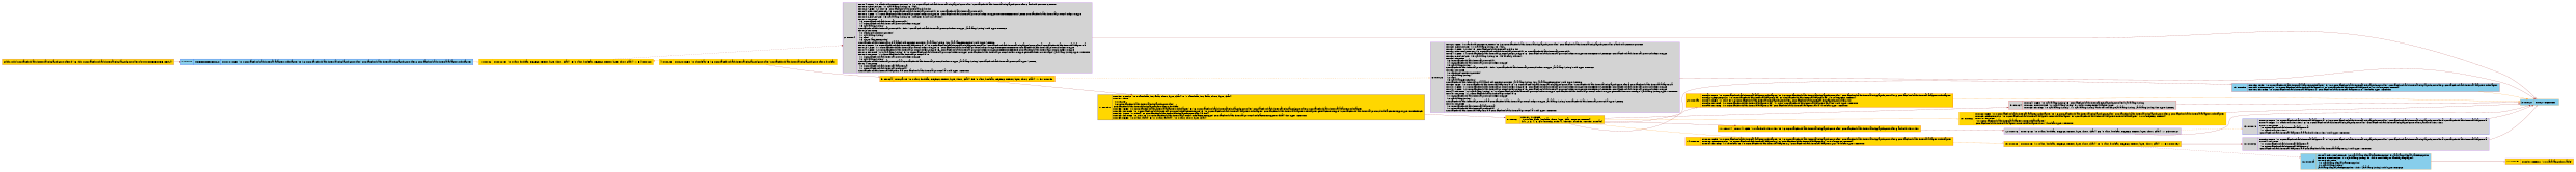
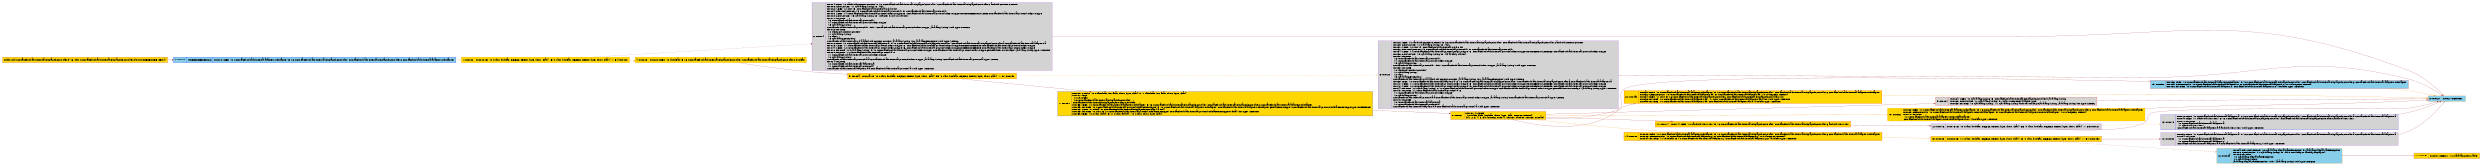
  digraph {
    rankdir=LR
    node [color=purple fillcolor=gold shape=record style=filled]
    edge [arrowhead=onormal color=brown]
    n1 [color=blue fillcolor=skyblue label="{0\:\ 0x0000|MTH_ENTER_BLOCK\l|0x0000: IGET  (r0 I:com.facebook.ads.internal.adapters.AdAdapter) = (r6 I:com.facebook.ads.internal.DisplayAdController) com.facebook.ads.internal.DisplayAdController.p com.facebook.ads.internal.adapters.AdAdapter \l}"]
    n2 [color=darkorange label="{1\:\ 0x0002|0x0002: IF  (r0 I:?[int, boolean, OBJECT, ARRAY, byte, short, char]) != (0 ?[int, boolean, OBJECT, ARRAY, byte, short, char])  \-\> B:4:0x0028 \l}"]
-   n3 [fillcolor=lightgrey label="{2\:\ 0x0004|0x0004: IGET  (r0 I:android.content.Context) = (r6 I:com.facebook.ads.internal.DisplayAdController) com.facebook.ads.internal.DisplayAdController.c android.content.Context \l0x0006: CONST_STR  (r1 I:java.lang.String) =  \"api\" \l0x0008: SGET  (r2 I:int) =  com.facebook.ads.internal.q.d.b.e int \l0x000a: NEW_INSTANCE  (r3 I:com.facebook.ads.internal.protocol.b) =  com.facebook.ads.internal.protocol.b \l0x000c: SGET  (r4 I:com.facebook.ads.internal.protocol.AdErrorType) =  com.facebook.ads.internal.protocol.AdErrorType.NO_ADAPTER_ON_START com.facebook.ads.internal.protocol.AdErrorType \l0x000e: CONST_STR  (r5 I:java.lang.String) =  \"Adapter is null on startAd\" \l0x0010: INVOKE  \l  (r3 I:com.facebook.ads.internal.protocol.b)\l  (r4 I:com.facebook.ads.internal.protocol.AdErrorType)\l  (r5 I:java.lang.String)\l com.facebook.ads.internal.protocol.b.\<init\>(com.facebook.ads.internal.protocol.AdErrorType, java.lang.String):void type: DIRECT \l0x0013: INVOKE  \l  (r0 I:android.content.Context)\l  (r1 I:java.lang.String)\l  (r2 I:int)\l  (r3 I:byte.lang.Exception)\l com.facebook.ads.internal.q.d.a.a(android.content.Context, java.lang.String, int, java.lang.Exception):void type: STATIC \l0x0016: IGET  (r0 I:com.facebook.ads.internal.adapters.a) = (r6 I:com.facebook.ads.internal.DisplayAdController) com.facebook.ads.internal.DisplayAdController.a com.facebook.ads.internal.adapters.a \l0x0018: SGET  (r1 I:com.facebook.ads.internal.protocol.AdErrorType) =  com.facebook.ads.internal.protocol.AdErrorType.INTERNAL_ERROR com.facebook.ads.internal.protocol.AdErrorType \l0x001a: SGET  (r2 I:com.facebook.ads.internal.protocol.AdErrorType) =  com.facebook.ads.internal.protocol.AdErrorType.INTERNAL_ERROR com.facebook.ads.internal.protocol.AdErrorType \l0x001c: INVOKE  (r2 I:java.lang.String) = (r2 I:com.facebook.ads.internal.protocol.AdErrorType) com.facebook.ads.internal.protocol.AdErrorType.getDefaultErrorMessage():java.lang.String type: VIRTUAL \l0x0020: INVOKE  (r1 I:com.facebook.ads.internal.protocol.a) = \l  (r1 I:com.facebook.ads.internal.protocol.AdErrorType)\l  (r2 I:java.lang.String)\l com.facebook.ads.internal.protocol.a.a(com.facebook.ads.internal.protocol.AdErrorType, java.lang.String):com.facebook.ads.internal.protocol.a type: STATIC \l0x0024: INVOKE  \l  (r0 I:com.facebook.ads.internal.adapters.a)\l  (r1 I:com.facebook.ads.internal.protocol.a)\l com.facebook.ads.internal.adapters.a.a(com.facebook.ads.internal.protocol.a):void type: VIRTUAL \l}"]
+   n3 [fillcolor=lightgrey label="{2\:\ 0x0004|0x0004: IGET  (r0 I:android.content.Context) = (r6 I:com.facebook.ads.internal.DisplayAdController) com.facebook.ads.internal.DisplayAdController.c android.content.Context \l0x0006: CONST_STR  (r1 I:java.lang.String) =  \"api\" \l0x0008: SGET  (r2 I:int) =  com.facebook.ads.internal.q.d.b.e int \l0x000a: NEW_INSTANCE  (r3 I:com.facebook.ads.internal.protocol.b) =  com.facebook.ads.internal.protocol.b \l0x000c: SGET  (r4 I:com.facebook.ads.internal.protocol.AdErrorType) =  com.facebook.ads.internal.protocol.AdErrorType.NO_ADAPTER_ON_START com.facebook.ads.internal.protocol.AdErrorType \l0x000e: CONST_STR  (r5 I:java.lang.String) =  \"Adapter is null on startAd\" \l0x0010: INVOKE  \l  (r3 I:com.facebook.ads.internal.protocol.b)\l  (r4 I:com.facebook.ads.internal.protocol.AdErrorType)\l  (r5 I:java.lang.String)\l com.facebook.ads.internal.protocol.b.\<init\>(com.facebook.ads.internal.protocol.AdErrorType, java.lang.String):void type: DIRECT \l0x0013: INVOKE  \l  (r0 I:android.content.Context)\l  (r1 I:java.lang.String)\l  (r2 I:int)\l  (r3 I:java.lang.Exception)\l com.facebook.ads.internal.q.d.a.a(android.content.Context, java.lang.String, int, java.lang.Exception):void type: STATIC \l0x0016: IGET  (r0 I:com.facebook.ads.internal.adapters.a) = (r6 I:com.facebook.ads.internal.DisplayAdController) com.facebook.ads.internal.DisplayAdController.a com.facebook.ads.internal.adapters.a \l0x0018: SGET  (r1 I:com.facebook.ads.internal.protocol.AdErrorType) =  com.facebook.ads.internal.protocol.AdErrorType.INTERNAL_ERROR com.facebook.ads.internal.protocol.AdErrorType \l0x001a: SGET  (r2 I:com.facebook.ads.internal.protocol.AdErrorType) =  com.facebook.ads.internal.protocol.AdErrorType.INTERNAL_ERROR com.facebook.ads.internal.protocol.AdErrorType \l0x001c: INVOKE  (r2 I:java.lang.String) = (r2 I:com.facebook.ads.internal.protocol.AdErrorType) com.facebook.ads.internal.protocol.AdErrorType.getDefaultErrorMessage():java.lang.String type: VIRTUAL \l0x0020: INVOKE  (r1 I:com.facebook.ads.internal.protocol.a) = \l  (r1 I:com.facebook.ads.internal.protocol.AdErrorType)\l  (r2 I:java.lang.String)\l com.facebook.ads.internal.protocol.a.a(com.facebook.ads.internal.protocol.AdErrorType, java.lang.String):com.facebook.ads.internal.protocol.a type: STATIC \l0x0024: INVOKE  \l  (r0 I:com.facebook.ads.internal.adapters.a)\l  (r1 I:com.facebook.ads.internal.protocol.a)\l com.facebook.ads.internal.adapters.a.a(com.facebook.ads.internal.protocol.a):void type: VIRTUAL \l}"]
    n4 [color=darkorange label="{4\:\ 0x0028|0x0028: IGET  (r0 I:boolean) = (r6 I:com.facebook.ads.internal.DisplayAdController) com.facebook.ads.internal.DisplayAdController.n boolean \l}"]
    n5 [color=darkorange fillcolor=skyblue label="{3\:\ 0x0027|0x0027: RETURN   \l}"]
    n6 [color=red label="{5\:\ 0x002a|0x002a: IF  (r0 I:?[int, boolean, OBJECT, ARRAY, byte, short, char]) == (0 ?[int, boolean, OBJECT, ARRAY, byte, short, char])  \-\> B:7:0x0050 \l}"]
    n7 [fillcolor=lightgrey label="{6\:\ 0x002c|0x002c: IGET  (r0 I:android.content.Context) = (r6 I:com.facebook.ads.internal.DisplayAdController) com.facebook.ads.internal.DisplayAdController.c android.content.Context \l0x002e: CONST_STR  (r1 I:java.lang.String) =  \"api\" \l0x0030: SGET  (r2 I:int) =  com.facebook.ads.internal.q.d.b.c int \l0x0032: NEW_INSTANCE  (r3 I:com.facebook.ads.internal.protocol.b) =  com.facebook.ads.internal.protocol.b \l0x0034: SGET  (r4 I:com.facebook.ads.internal.protocol.AdErrorType) =  com.facebook.ads.internal.protocol.AdErrorType.AD_ALREADY_STARTED com.facebook.ads.internal.protocol.AdErrorType \l0x0036: CONST_STR  (r5 I:java.lang.String) =  \"ad already started\" \l0x0038: INVOKE  \l  (r3 I:com.facebook.ads.internal.protocol.b)\l  (r4 I:com.facebook.ads.internal.protocol.AdErrorType)\l  (r5 I:java.lang.String)\l com.facebook.ads.internal.protocol.b.\<init\>(com.facebook.ads.internal.protocol.AdErrorType, java.lang.String):void type: DIRECT \l0x003b: INVOKE  \l  (r0 I:android.content.Context)\l  (r1 I:java.lang.String)\l  (r2 I:int)\l  (r3 I:java.lang.Exception)\l com.facebook.ads.internal.q.d.a.a(android.content.Context, java.lang.String, int, java.lang.Exception):void type: STATIC \l0x003e: IGET  (r0 I:com.facebook.ads.internal.adapters.a) = (r6 I:com.facebook.ads.internal.DisplayAdController) com.facebook.ads.internal.DisplayAdController.a com.facebook.ads.internal.adapters.a \l0x0040: SGET  (r1 I:com.facebook.ads.internal.protocol.AdErrorType) =  com.facebook.ads.internal.protocol.AdErrorType.AD_ALREADY_STARTED com.facebook.ads.internal.protocol.AdErrorType \l0x0042: SGET  (r2 I:com.facebook.ads.internal.protocol.AdErrorType) =  com.facebook.ads.internal.protocol.AdErrorType.AD_ALREADY_STARTED com.facebook.ads.internal.protocol.AdErrorType \l0x0044: INVOKE  (r2 I:java.lang.String) = (r2 I:com.facebook.ads.internal.protocol.AdErrorType) com.facebook.ads.internal.protocol.AdErrorType.getDefaultErrorMessage():java.lang.String type: VIRTUAL \l0x0048: INVOKE  (r1 I:com.facebook.ads.internal.protocol.a) = \l  (r1 I:com.facebook.ads.internal.protocol.AdErrorType)\l  (r2 I:java.lang.String)\l com.facebook.ads.internal.protocol.a.a(com.facebook.ads.internal.protocol.AdErrorType, java.lang.String):com.facebook.ads.internal.protocol.a type: STATIC \l0x004c: INVOKE  \l  (r0 I:com.facebook.ads.internal.adapters.a)\l  (r1 I:com.facebook.ads.internal.protocol.a)\l com.facebook.ads.internal.adapters.a.a(com.facebook.ads.internal.protocol.a):void type: VIRTUAL \l}"]
-   n8 [color=blue label="{7\:\ 0x0050|0x0050: CONST  (r0 I:?[boolean, int, float, short, byte, char]) = (1 ?[boolean, int, float, short, byte, char]) \l0x0051: IPUT  \l  (r0 I:byte)\l  (r6 I:com.facebook.ads.internal.DisplayAdController)\l com.facebook.ads.internal.DisplayAdController.n boolean \l0x0053: IGET  (r0 I:com.facebook.ads.internal.adapters.AdAdapter) = (r6 I:com.facebook.ads.internal.DisplayAdController) com.facebook.ads.internal.DisplayAdController.p com.facebook.ads.internal.adapters.AdAdapter \l0x0055: INVOKE  (r0 I:com.facebook.ads.internal.protocol.AdPlacementType) = (r0 I:com.facebook.ads.internal.adapters.AdAdapter) com.facebook.ads.internal.adapters.AdAdapter.getPlacementType():com.facebook.ads.internal.protocol.AdPlacementType type: INTERFACE \l0x0059: SGET  (r1 I:int[]) =  com.facebook.ads.internal.DisplayAdController.4.a int[] \l0x005b: INVOKE  (r0 I:int) = (r0 I:com.facebook.ads.internal.protocol.AdPlacementType) com.facebook.ads.internal.protocol.AdPlacementType.ordinal():int type: VIRTUAL \l0x005f: AGET  (r0 I:?[int, float]) = (r1 I:?[int, float][]), (r0 I:?[int, short, byte, char]) \l}"]
+   n8 [color=blue label="{7\:\ 0x0050|0x0050: CONST  (r0 I:?[boolean, int, float, short, byte, char]) = (1 ?[boolean, int, float, short, byte, char]) \l0x0051: IPUT  \l  (r0 I:boolean)\l  (r6 I:com.facebook.ads.internal.DisplayAdController)\l com.facebook.ads.internal.DisplayAdController.n boolean \l0x0053: IGET  (r0 I:com.facebook.ads.internal.adapters.AdAdapter) = (r6 I:com.facebook.ads.internal.DisplayAdController) com.facebook.ads.internal.DisplayAdController.p com.facebook.ads.internal.adapters.AdAdapter \l0x0055: INVOKE  (r0 I:com.facebook.ads.internal.protocol.AdPlacementType) = (r0 I:com.facebook.ads.internal.adapters.AdAdapter) com.facebook.ads.internal.adapters.AdAdapter.getPlacementType():com.facebook.ads.internal.protocol.AdPlacementType type: INTERFACE \l0x0059: SGET  (r1 I:int[]) =  com.facebook.ads.internal.DisplayAdController.4.a int[] \l0x005b: INVOKE  (r0 I:int) = (r0 I:com.facebook.ads.internal.protocol.AdPlacementType) com.facebook.ads.internal.protocol.AdPlacementType.ordinal():int type: VIRTUAL \l0x005f: AGET  (r0 I:?[int, float]) = (r1 I:?[int, float][]), (r0 I:?[int, short, byte, char]) \l}"]
    n9 [label="{8\:\ 0x0061|0x0061: SWITCH  \l  (r0 I:?[int, float, boolean, short, byte, char, OBJECT, ARRAY])\l k:[1, 2, 3, 4, 5, 6] t:[0x006c, 0x0074, 0x0080, 0x0080, 0x0098, 0x00a0] \l}"]
    n10 [color=red fillcolor=lightgrey label="{9\:\ 0x0064|0x0064: SGET  (r0 I:java.lang.String) =  com.facebook.ads.internal.DisplayAdController.b java.lang.String \l0x0066: CONST_STR  (r1 I:java.lang.String) =  \"start unexpected adapter type\" \l0x0068: INVOKE  (r0 I:java.lang.String), (r1 I:java.lang.String) android.util.Log.e(java.lang.String, java.lang.String):int type: STATIC \l}"]
    n11 [color=darkorange label="{10\:\ 0x006c|0x006c: IGET  (r0 I:com.facebook.ads.internal.adapters.AdAdapter) = (r6 I:com.facebook.ads.internal.DisplayAdController) com.facebook.ads.internal.DisplayAdController.p com.facebook.ads.internal.adapters.AdAdapter \l0x006e: CHECK_CAST  (r0 I:com.facebook.ads.internal.adapters.InterstitialAdapter) = (com.facebook.ads.internal.adapters.InterstitialAdapter) (r0 I:?[OBJECT, ARRAY]) \l0x0070: INVOKE  \l  (r0 I:com.facebook.ads.internal.adapters.InterstitialAdapter)\l com.facebook.ads.internal.adapters.InterstitialAdapter.show():boolean type: VIRTUAL \l}"]
    n12 [color=red label="{11\:\ 0x0074|0x0074: IGET  (r0 I:android.view.View) = (r6 I:com.facebook.ads.internal.DisplayAdController) com.facebook.ads.internal.DisplayAdController.q android.view.View \l}"]
    n13 [color=red label="{14\:\ 0x0080|0x0080: IGET  (r0 I:com.facebook.ads.internal.adapters.AdAdapter) = (r6 I:com.facebook.ads.internal.DisplayAdController) com.facebook.ads.internal.DisplayAdController.p com.facebook.ads.internal.adapters.AdAdapter \l0x0082: CHECK_CAST  (r0 I:com.facebook.ads.internal.adapters.y) = (com.facebook.ads.internal.adapters.y) (r0 I:?[OBJECT, ARRAY]) \l0x0084: INVOKE  (r1 I:boolean) = (r0 I:com.facebook.ads.internal.adapters.y) com.facebook.ads.internal.adapters.y.c_():boolean type: VIRTUAL \l}"]
    n14 [color=red fillcolor=skyblue label="{19\:\ 0x0098|0x0098: IGET  (r0 I:com.facebook.ads.internal.adapters.AdAdapter) = (r6 I:com.facebook.ads.internal.DisplayAdController) com.facebook.ads.internal.DisplayAdController.p com.facebook.ads.internal.adapters.AdAdapter \l0x009a: CHECK_CAST  (r0 I:com.facebook.ads.internal.adapters.s) = (com.facebook.ads.internal.adapters.s) (r0 I:?[OBJECT, ARRAY]) \l0x009c: INVOKE  (r0 I:com.facebook.ads.internal.adapters.s) com.facebook.ads.internal.adapters.s.e():boolean type: VIRTUAL \l}"]
    n15 [color=red label="{20\:\ 0x00a0|0x00a0: IGET  (r0 I:com.facebook.ads.internal.adapters.AdAdapter) = (r6 I:com.facebook.ads.internal.DisplayAdController) com.facebook.ads.internal.DisplayAdController.p com.facebook.ads.internal.adapters.AdAdapter \l0x00a2: CHECK_CAST  (r0 I:com.facebook.ads.internal.adapters.ab) = (com.facebook.ads.internal.adapters.ab) (r0 I:?[OBJECT, ARRAY]) \l0x00a4: IGET  (r1 I:int) = (r6 I:com.facebook.ads.internal.DisplayAdController) com.facebook.ads.internal.DisplayAdController.y int \l0x00a6: INVOKE  (r0 I:com.facebook.ads.internal.adapters.ab), (r1 I:int) com.facebook.ads.internal.adapters.ab.a(int):void type: VIRTUAL \l0x00a9: INVOKE  (r0 I:com.facebook.ads.internal.adapters.ab) com.facebook.ads.internal.adapters.ab.b():boolean type: VIRTUAL \l}"]
    n16 [fillcolor=lightgrey label="{12\:\ 0x0076|0x0076: IF  (r0 I:?[int, boolean, OBJECT, ARRAY, byte, short, char]) == (0 ?[int, boolean, OBJECT, ARRAY, byte, short, char])  \-\> B:3:0x0027 \l}"]
    n17 [label="{15\:\ 0x0088|0x0088: IF  (r1 I:?[int, boolean, OBJECT, ARRAY, byte, short, char]) != (0 ?[int, boolean, OBJECT, ARRAY, byte, short, char])  \-\> B:18:0x0092 \l}"]
    n18 [color=blue fillcolor=lightgrey label="{13\:\ 0x0078|0x0078: IGET  (r0 I:com.facebook.ads.internal.adapters.a) = (r6 I:com.facebook.ads.internal.DisplayAdController) com.facebook.ads.internal.DisplayAdController.a com.facebook.ads.internal.adapters.a \l0x007a: IGET  (r1 I:android.view.View) = (r6 I:com.facebook.ads.internal.DisplayAdController) com.facebook.ads.internal.DisplayAdController.q android.view.View \l0x007c: INVOKE  \l  (r0 I:com.facebook.ads.internal.adapters.a)\l  (r1 I:android.view.View)\l com.facebook.ads.internal.adapters.a.a(android.view.View):void type: VIRTUAL \l}"]
    n19 [color=darkorange fillcolor=skyblue label="{16\:\ 0x008a|0x008a: NEW_INSTANCE  (r0 I:java.lang.IllegalStateException) =  java.lang.IllegalStateException \l0x008c: CONST_STR  (r1 I:java.lang.String) =  \"ad is not ready or already displayed\" \l0x008e: INVOKE  \l  (r0 I:java.lang.IllegalStateException)\l  (r1 I:java.lang.String)\l java.lang.IllegalStateException.\<init\>(java.lang.String):void type: DIRECT \l}"]
    n20 [fillcolor=lightgrey label="{18\:\ 0x0092|0x0092: IGET  (r1 I:com.facebook.ads.internal.adapters.a) = (r6 I:com.facebook.ads.internal.DisplayAdController) com.facebook.ads.internal.DisplayAdController.a com.facebook.ads.internal.adapters.a \l0x0094: INVOKE  \l  (r1 I:com.facebook.ads.internal.adapters.a)\l  (r0 I:com.facebook.ads.internal.adapters.y)\l com.facebook.ads.internal.adapters.a.a(com.facebook.ads.internal.adapters.y):void type: VIRTUAL \l}"]
    n21 [label="{17\:\ 0x0091|0x0091: THROW  (r0 I:java.lang.Throwable) \l}"]
    n22 [label="{public void com.facebook.ads.internal.DisplayAdController.b((r6 'this' I:com.facebook.ads.internal.DisplayAdController A[IMMUTABLE_TYPE, THIS])) }"]
    n1 -> n2 [color=darkorange]
    n2 -> n3 [arrowhead=dot style=dashed]
-   n4 -> n2 [arrowhead=dot color=darkorange]
+   n2 -> n4 [arrowhead=dot color=darkorange]
    n3 -> n5
    n4 -> n6
    n6 -> n7 [color=darkorange style=dashed]
    n6 -> n8 [arrowhead=dot]
    n7 -> n5 [arrowhead=normal]
    n8 -> n9 [arrowhead=normal]
    n9 -> n10 [arrowhead=normal]
    n9 -> n11 [color=darkorange]
    n9 -> n12 [arrowhead=dot]
    n9 -> n13 [color=darkorange]
    n9 -> n14
    n9 -> n15
    n10 -> n5
    n11 -> n5 [arrowhead=normal]
    n12 -> n16 [arrowhead=normal]
    n13 -> n17 [color=darkorange]
    n14 -> n5 [arrowhead=normal color=darkorange]
    n15 -> n5 [arrowhead=normal color=darkorange]
    n16 -> n5 [arrowhead=dot]
    n16 -> n18 [color=darkorange style=dashed]
    n17 -> n19 [style=dashed]
    n17 -> n20 [arrowhead=normal]
    n18 -> n5 [arrowhead=dot]
    n19 -> n21
    n20 -> n5
    n22 -> n1 [arrowhead=dot]
  }
